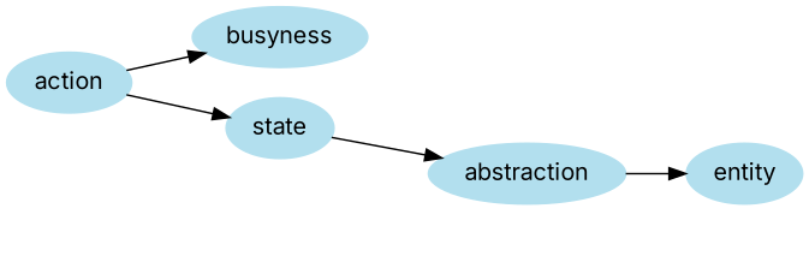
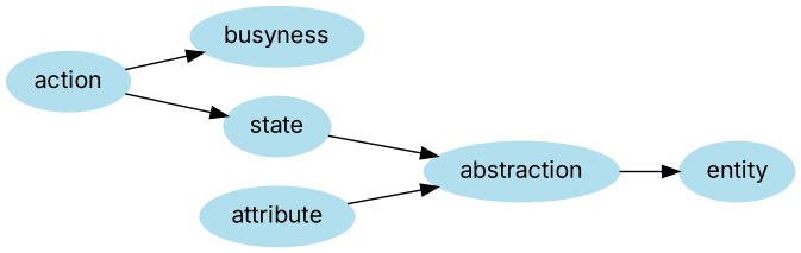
  digraph {
    fontname=Inter
    rankdir=LR
    node [color=lightblue2 fontname=Inter style=filled]
    edge [fontname=Inter]
    action
    busyness
    state
    abstraction
+   attribute
    entity
    action -> busyness
    action -> state
    state -> abstraction
    abstraction -> entity
+   attribute -> abstraction
  }
